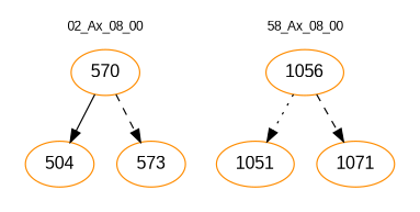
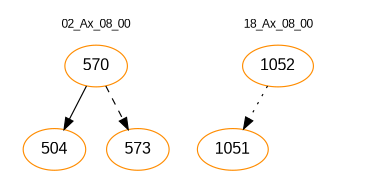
  digraph {
    fontname="Liberation Sans"
    node [color=darkorange fontname="Liberation Sans"]
    edge [color=black fontname="Liberation Sans" style=dashed]
    n1 [label=570]
    n2 [label=504]
    n3 [label=573]
-   n4 [label=1056]
+   n4 [label=1052]
    n5 [label=1051]
-   n6 [label=1071]
    subgraph cluster_1 {
      color=white
      fontsize=10
      label="02_Ax_08_00"
      n1
      n2
      n3
    }
    subgraph cluster_2 {
      color=white
      fontsize=10
-     label="58_Ax_08_00"
+     label="18_Ax_08_00"
      n4
      n5
-     n6
    }
    n1 -> n2 [style=solid]
    n1 -> n3
    n4 -> n5 [style=dotted]
-   n4 -> n6
  }
